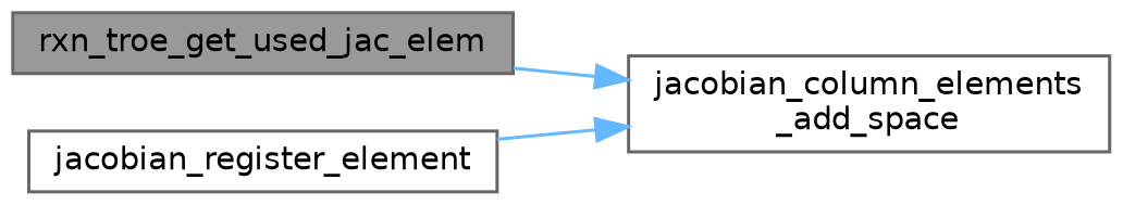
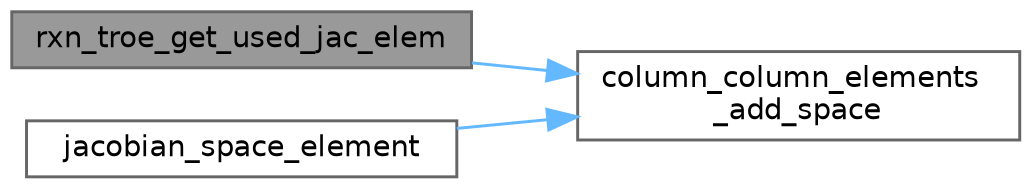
  digraph {
    rankdir=LR
    node [color=grey40 fillcolor=white fontname=Helvetica fontsize=10 shape=box style=filled]
    edge [color=steelblue1 fontname=Helvetica fontsize=10 labelfontname=Helvetica labelfontsize=10 style=solid]
    n1 [color=gray40 fillcolor=grey60 fontcolor=black height=0.2 label=rxn_troe_get_used_jac_elem width=0.4]
-   n2 [height=0.2 label="jacobian_column_elements\l_add_space" width=0.4]
-   n3 [height=0.2 label=jacobian_register_element width=0.4]
+   n2 [height=0.2 label="column_column_elements\l_add_space" width=0.4]
+   n3 [height=0.2 label=jacobian_space_element width=0.4]
    n1 -> n2
    n3 -> n2
  }
